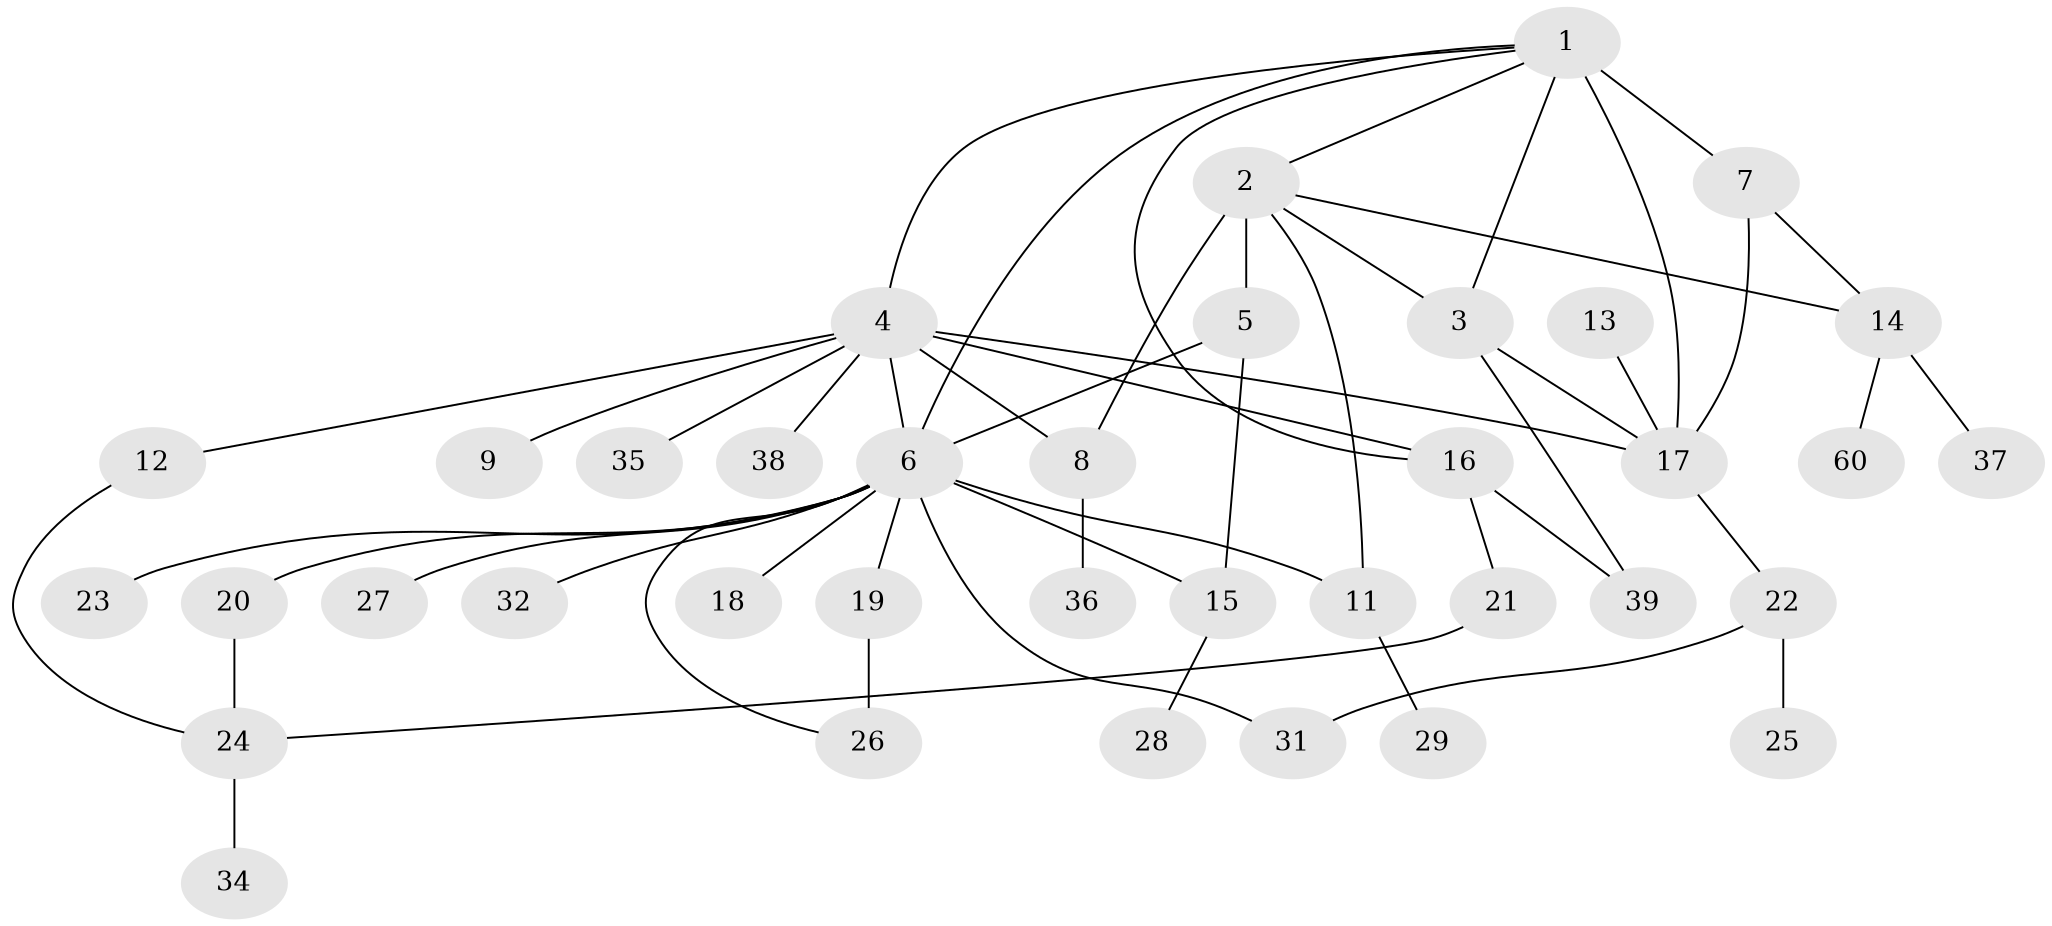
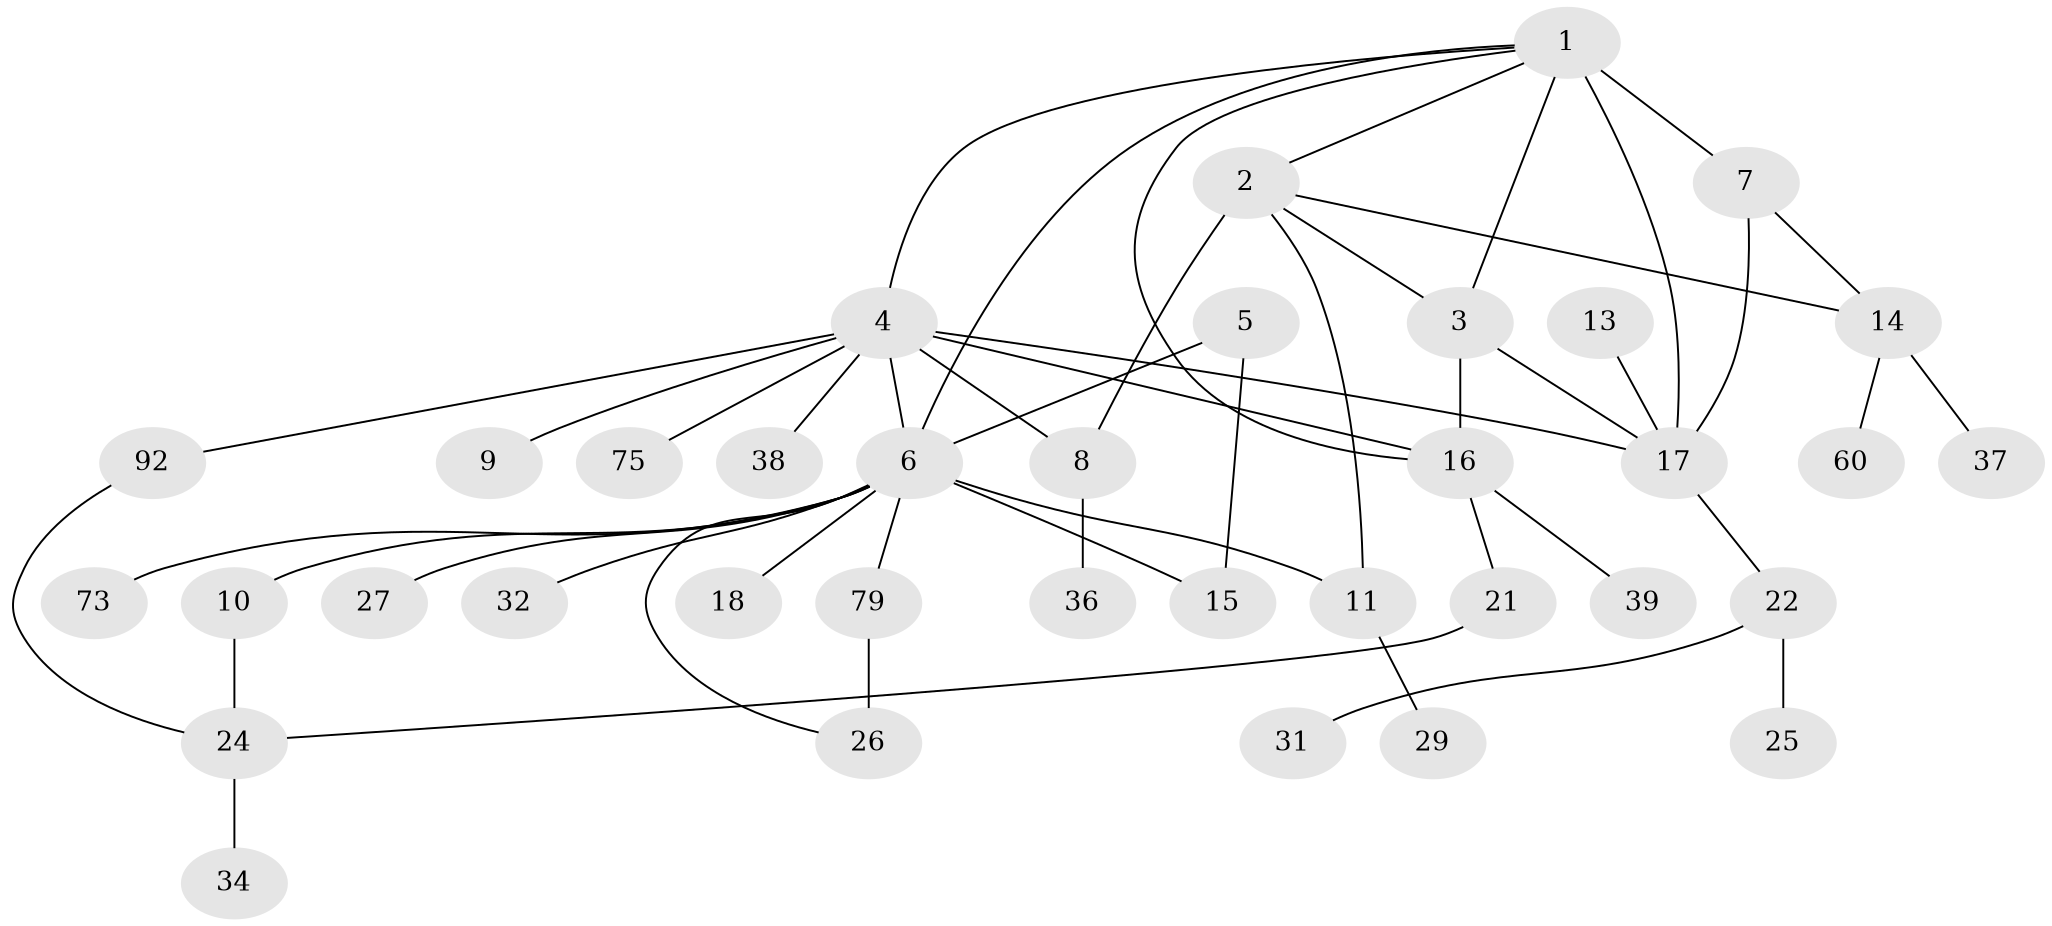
  graph {
    node [color=gray90 style=filled]
    edge [weight=1.0]
    1
    2
    3
    4
    6
    7
    16
    17
    5
    11
    14
    8
    9
-   12
-   35
+   12 [label=92]
+   35 [label=75]
    38
    15
-   10 [label=20]
+   10
    18
-   19
-   23
+   19 [label=79]
+   23 [label=73]
    26
    27
    31
    32
    13
    21
    n28 [label=39]
    22
    29
    n31 [label=60]
    37
    36
    24
-   28
    34
    25
    1 -- 2
    1 -- 3 [weight=2.0]
    1 -- 4
    1 -- 6
    1 -- 7 [weight=5.0]
    1 -- 16
    1 -- 17
    2 -- 3
-   2 -- 5 [weight=7.0]
    2 -- 11
    2 -- 14
    2 -- 8
-   3 -- n28
+   3 -- 16
    3 -- 17 [weight=5.0]
    4 -- 6
    4 -- 16
    4 -- 17
    4 -- 8
    4 -- 9
    4 -- 12
    4 -- 35
    4 -- 38
    6 -- 11
    6 -- 15
    6 -- 10
    6 -- 18
    6 -- 19
    6 -- 23
    6 -- 26
    6 -- 27
-   6 -- 31
    6 -- 32
    7 -- 17
    7 -- 14
    16 -- 21
    16 -- n28
    17 -- 22 [weight=2.0]
    5 -- 6
    5 -- 15
    11 -- 29
    14 -- n31
    14 -- 37
    8 -- 36
    12 -- 24
-   15 -- 28
    10 -- 24
    19 -- 26 [weight=2.0]
    13 -- 17
    21 -- 24
    22 -- 31
    22 -- 25
    24 -- 34
  }
